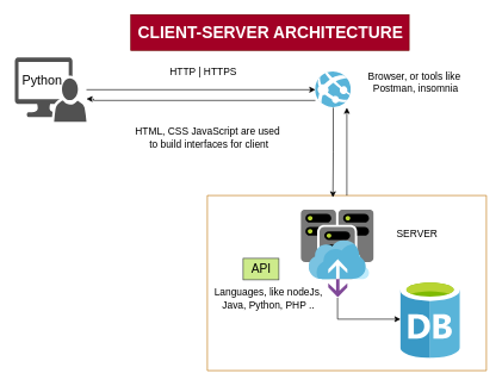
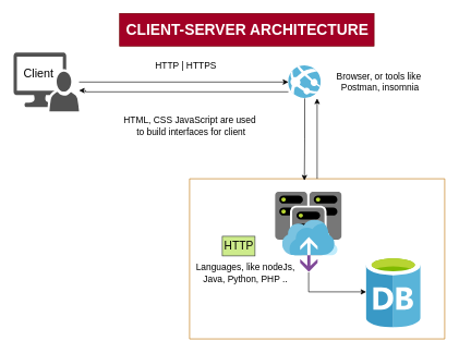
  <mxCell id="0" />
  <mxCell id="1" parent="0" />
  <mxCell id="2" value="" style="image;sketch=0;aspect=fixed;html=1;points=[];align=center;fontSize=12;image=img/lib/mscae/App_Services.svg;" vertex="1" parent="1"><mxGeometry x="440" y="100" width="50" height="50" as="geometry" /></mxCell>
  <mxCell id="3" style="edgeStyle=orthogonalEdgeStyle;rounded=0;orthogonalLoop=1;jettySize=auto;html=1;" edge="1" parent="1" source="4" target="2"><mxGeometry relative="1" as="geometry" /></mxCell>
  <mxCell id="4" value="" style="sketch=0;pointerEvents=1;shadow=0;dashed=0;html=1;strokeColor=none;labelPosition=center;verticalLabelPosition=bottom;verticalAlign=top;align=center;fillColor=#515151;shape=mxgraph.mscae.system_center.admin_console" vertex="1" parent="1"><mxGeometry x="20" y="80" width="100" height="90" as="geometry" /></mxCell>
  <mxCell id="5" value="HTTP | HTTPS" style="text;html=1;align=center;verticalAlign=middle;resizable=0;points=[];autosize=1;strokeColor=none;fillColor=none;fontSize=14;" vertex="1" parent="1"><mxGeometry x="223" y="85" width="120" height="30" as="geometry" /></mxCell>
- <mxCell id="6" value="Python" style="text;html=1;align=center;verticalAlign=middle;resizable=0;points=[];autosize=1;strokeColor=none;fillColor=none;fontSize=18;" vertex="1" parent="1"><mxGeometry x="23" y="93" width="70" height="40" as="geometry" /></mxCell>
+ <mxCell id="6" value="Client" style="text;html=1;align=center;verticalAlign=middle;resizable=0;points=[];autosize=1;strokeColor=none;fillColor=none;fontSize=18;" vertex="1" parent="1"><mxGeometry x="23" y="93" width="70" height="40" as="geometry" /></mxCell>
  <mxCell id="7" value="" style="swimlane;startSize=0;labelBackgroundColor=#FFFFFF;fillColor=#f0a30a;strokeColor=#BD7000;fontColor=#000000;" vertex="1" parent="1"><mxGeometry x="289" y="273" width="390" height="244.98" as="geometry" /></mxCell>
  <mxCell id="8" value="" style="image;sketch=0;aspect=fixed;html=1;points=[];align=center;fontSize=12;image=img/lib/mscae/Virtual_Clusters.svg;" vertex="1" parent="7"><mxGeometry x="131" y="20.0" width="102.08" height="98" as="geometry" /></mxCell>
  <mxCell id="9" style="edgeStyle=orthogonalEdgeStyle;rounded=0;orthogonalLoop=1;jettySize=auto;html=1;" edge="1" parent="7" source="10" target="11"><mxGeometry relative="1" as="geometry"><Array as="points"><mxPoint x="182" y="173" /></Array></mxGeometry></mxCell>
  <mxCell id="10" value="" style="image;sketch=0;aspect=fixed;html=1;points=[];align=center;fontSize=12;image=img/lib/mscae/On_Premises_Data_Gateways.svg;" vertex="1" parent="7"><mxGeometry x="142.02" y="62.98" width="80.04" height="80.04" as="geometry" /></mxCell>
  <mxCell id="11" value="" style="image;sketch=0;aspect=fixed;html=1;points=[];align=center;fontSize=12;image=img/lib/mscae/Database_General.svg;" vertex="1" parent="7"><mxGeometry x="270" y="118" width="83.6" height="110" as="geometry" /></mxCell>
- <mxCell id="12" value="API" style="text;html=1;align=center;verticalAlign=middle;resizable=0;points=[];autosize=1;strokeColor=#36393d;fillColor=#cdeb8b;fontSize=17;" vertex="1" parent="7"><mxGeometry x="50" y="88" width="50" height="30" as="geometry" /></mxCell>
- <mxCell id="13" value="SERVER" style="text;html=1;align=center;verticalAlign=middle;resizable=0;points=[];autosize=1;strokeColor=none;fillColor=none;fontSize=14;" vertex="1" parent="7"><mxGeometry x="253" y="38" width="80" height="30" as="geometry" /></mxCell>
+ <mxCell id="12" value="HTTP" style="text;html=1;align=center;verticalAlign=middle;resizable=0;points=[];autosize=1;strokeColor=#36393d;fillColor=#cdeb8b;fontSize=17;" vertex="1" parent="7"><mxGeometry x="50" y="88" width="50" height="30" as="geometry" /></mxCell>
  <mxCell id="14" value="Languages, like nodeJs,&amp;nbsp;&lt;div&gt;Java, Python, PHP ..&amp;nbsp;&lt;/div&gt;" style="text;html=1;align=center;verticalAlign=middle;resizable=0;points=[];autosize=1;strokeColor=none;fillColor=none;fontSize=14;" vertex="1" parent="7"><mxGeometry y="121" width="173" height="46" as="geometry" /></mxCell>
  <mxCell id="15" style="edgeStyle=orthogonalEdgeStyle;rounded=0;orthogonalLoop=1;jettySize=auto;html=1;entryX=0.45;entryY=0.011;entryDx=0;entryDy=0;entryPerimeter=0;" edge="1" parent="1" source="2" target="7"><mxGeometry relative="1" as="geometry" /></mxCell>
  <mxCell id="16" style="edgeStyle=orthogonalEdgeStyle;rounded=0;orthogonalLoop=1;jettySize=auto;html=1;entryX=0.88;entryY=1.004;entryDx=0;entryDy=0;entryPerimeter=0;" edge="1" parent="1" source="7" target="2"><mxGeometry relative="1" as="geometry" /></mxCell>
  <mxCell id="17" style="edgeStyle=orthogonalEdgeStyle;rounded=0;orthogonalLoop=1;jettySize=auto;html=1;" edge="1" parent="1" source="2"><mxGeometry relative="1" as="geometry"><mxPoint x="120" y="138" as="targetPoint" /><Array as="points"><mxPoint x="130" y="140" /><mxPoint x="130" y="138" /></Array></mxGeometry></mxCell>
- <mxCell id="18" value="Browser, or tools like&amp;nbsp;&lt;div&gt;Postman, insomnia&lt;/div&gt;" style="text;html=1;align=center;verticalAlign=middle;resizable=0;points=[];autosize=1;strokeColor=none;fillColor=none;fontSize=14;" vertex="1" parent="1"><mxGeometry x="500" y="90" width="160" height="50" as="geometry" /></mxCell>
+ <mxCell id="18" value="Browser, or tools like&amp;nbsp;&lt;div&gt;Postman, insomnia&lt;/div&gt;" style="text;html=1;align=center;verticalAlign=middle;resizable=0;points=[];autosize=1;strokeColor=none;fillColor=none;fontSize=14;" vertex="1" parent="1"><mxGeometry x="500" y="100" width="160" height="50" as="geometry" /></mxCell>
  <mxCell id="19" value="&lt;font&gt;&lt;b&gt;CLIENT-SERVER ARCHITECTURE&lt;/b&gt;&lt;/font&gt;" style="text;html=1;align=center;verticalAlign=middle;resizable=0;points=[];autosize=1;strokeColor=#6F0000;fillColor=#a20025;fontSize=23;fontColor=#ffffff;" vertex="1" parent="1"><mxGeometry x="182" y="20" width="389" height="50" as="geometry" /></mxCell>
  <mxCell id="20" value="&lt;div&gt;HTML, CSS JavaScript are&amp;nbsp;&lt;span style=&quot;background-color: initial;&quot;&gt;used&amp;nbsp;&lt;/span&gt;&lt;/div&gt;&lt;div&gt;&lt;span style=&quot;background-color: initial;&quot;&gt;to build interfaces for client&lt;/span&gt;&lt;/div&gt;" style="text;html=1;align=center;verticalAlign=middle;resizable=0;points=[];autosize=1;strokeColor=none;fillColor=none;fontSize=14;" vertex="1" parent="1"><mxGeometry x="179" y="169" width="224" height="46" as="geometry" /></mxCell>
